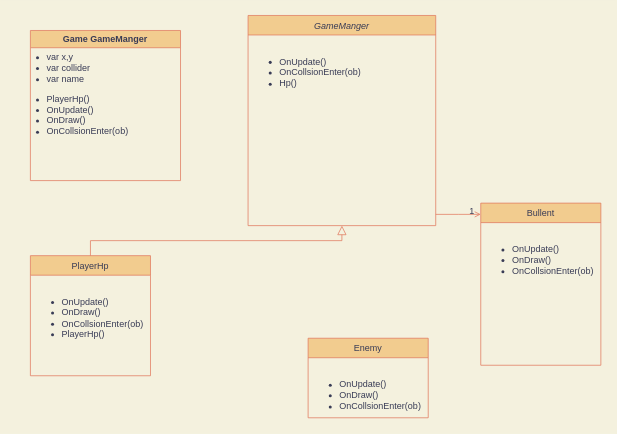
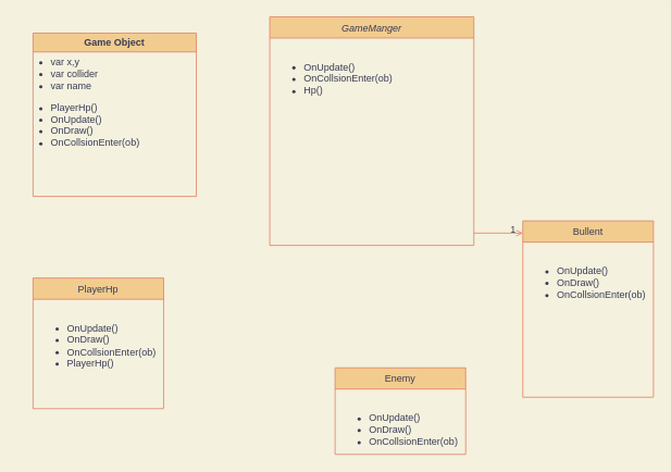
  <mxCell id="0" />
  <mxCell id="1" parent="0" />
  <mxCell id="2" value="GameManger" style="swimlane;fontStyle=2;align=center;verticalAlign=top;childLayout=stackLayout;horizontal=1;startSize=26;horizontalStack=0;resizeParent=1;resizeLast=0;collapsible=1;marginBottom=0;rounded=0;shadow=0;strokeWidth=1;fillColor=#F2CC8F;strokeColor=#E07A5F;fontColor=#393C56;" parent="1" vertex="1"><mxGeometry x="330" y="20" width="250" height="280" as="geometry"><mxRectangle x="230" y="140" width="160" height="26" as="alternateBounds" /></mxGeometry></mxCell>
  <mxCell id="3" value="&lt;div&gt;&lt;br&gt;&lt;/div&gt;&lt;ul&gt;&lt;li&gt;OnUpdate()&lt;/li&gt;&lt;li&gt;OnCollsionEnter(ob)&lt;/li&gt;&lt;li&gt;Hp()&lt;/li&gt;&lt;/ul&gt;" style="text;strokeColor=none;fillColor=none;html=1;whiteSpace=wrap;verticalAlign=middle;overflow=hidden;fontColor=#393C56;" parent="2" vertex="1"><mxGeometry y="26" width="250" height="84" as="geometry" /></mxCell>
  <mxCell id="4" value="PlayerHp" style="swimlane;fontStyle=0;align=center;verticalAlign=top;childLayout=stackLayout;horizontal=1;startSize=26;horizontalStack=0;resizeParent=1;resizeLast=0;collapsible=1;marginBottom=0;rounded=0;shadow=0;strokeWidth=1;fillColor=#F2CC8F;strokeColor=#E07A5F;fontColor=#393C56;" parent="1" vertex="1"><mxGeometry x="40" y="340" width="160" height="160" as="geometry"><mxRectangle x="130" y="380" width="160" height="26" as="alternateBounds" /></mxGeometry></mxCell>
  <mxCell id="5" value="&lt;div&gt;&lt;br&gt;&lt;/div&gt;&lt;ul&gt;&lt;li&gt;OnUpdate()&lt;/li&gt;&lt;li&gt;OnDraw()&lt;/li&gt;&lt;li&gt;OnCollsionEnter(ob)&lt;/li&gt;&lt;li&gt;PlayerHp()&lt;/li&gt;&lt;/ul&gt;" style="text;strokeColor=none;fillColor=none;html=1;whiteSpace=wrap;verticalAlign=middle;overflow=hidden;fontColor=#393C56;" parent="4" vertex="1"><mxGeometry y="26" width="160" height="94" as="geometry" /></mxCell>
- <mxCell id="6" value="" style="endArrow=block;endSize=10;endFill=0;shadow=0;strokeWidth=1;rounded=0;edgeStyle=elbowEdgeStyle;elbow=vertical;labelBackgroundColor=#F4F1DE;strokeColor=#E07A5F;fontColor=#393C56;" parent="1" source="4" target="2" edge="1"><mxGeometry width="160" relative="1" as="geometry"><mxPoint x="190" y="173" as="sourcePoint" /><mxPoint x="190" y="173" as="targetPoint" /></mxGeometry></mxCell>
  <mxCell id="7" value="Enemy" style="swimlane;fontStyle=0;align=center;verticalAlign=top;childLayout=stackLayout;horizontal=1;startSize=26;horizontalStack=0;resizeParent=1;resizeLast=0;collapsible=1;marginBottom=0;rounded=0;shadow=0;strokeWidth=1;fillColor=#F2CC8F;strokeColor=#E07A5F;fontColor=#393C56;" parent="1" vertex="1"><mxGeometry x="410" y="450" width="160" height="106" as="geometry"><mxRectangle x="340" y="380" width="170" height="26" as="alternateBounds" /></mxGeometry></mxCell>
  <mxCell id="8" value="&lt;div&gt;&lt;br&gt;&lt;/div&gt;&lt;ul&gt;&lt;li&gt;OnUpdate()&lt;/li&gt;&lt;li&gt;OnDraw()&lt;/li&gt;&lt;li&gt;OnCollsionEnter(ob)&lt;/li&gt;&lt;/ul&gt;" style="text;strokeColor=none;fillColor=none;html=1;whiteSpace=wrap;verticalAlign=middle;overflow=hidden;fontColor=#393C56;" parent="7" vertex="1"><mxGeometry y="26" width="160" height="80" as="geometry" /></mxCell>
  <mxCell id="9" value="Bullent" style="swimlane;fontStyle=0;align=center;verticalAlign=top;childLayout=stackLayout;horizontal=1;startSize=26;horizontalStack=0;resizeParent=1;resizeLast=0;collapsible=1;marginBottom=0;rounded=0;shadow=0;strokeWidth=1;fillColor=#F2CC8F;strokeColor=#E07A5F;fontColor=#393C56;" parent="1" vertex="1"><mxGeometry x="640" y="270" width="160" height="216" as="geometry"><mxRectangle x="550" y="140" width="160" height="26" as="alternateBounds" /></mxGeometry></mxCell>
  <mxCell id="10" value="&lt;div&gt;&lt;br&gt;&lt;/div&gt;&lt;ul&gt;&lt;li&gt;OnUpdate()&lt;/li&gt;&lt;li&gt;OnDraw()&lt;/li&gt;&lt;li&gt;OnCollsionEnter(ob)&lt;/li&gt;&lt;/ul&gt;" style="text;strokeColor=none;fillColor=none;html=1;whiteSpace=wrap;verticalAlign=middle;overflow=hidden;fontColor=#393C56;" parent="9" vertex="1"><mxGeometry y="26" width="160" height="80" as="geometry" /></mxCell>
  <mxCell id="11" value="" style="endArrow=open;shadow=0;strokeWidth=1;rounded=0;endFill=1;edgeStyle=elbowEdgeStyle;elbow=vertical;labelBackgroundColor=#F4F1DE;strokeColor=#E07A5F;fontColor=#393C56;" parent="1" source="2" target="9" edge="1"><mxGeometry x="0.5" y="41" relative="1" as="geometry"><mxPoint x="370" y="162" as="sourcePoint" /><mxPoint x="530" y="162" as="targetPoint" /><mxPoint x="-40" y="32" as="offset" /></mxGeometry></mxCell>
  <mxCell id="12" value="1" style="resizable=0;align=right;verticalAlign=bottom;labelBackgroundColor=none;fontSize=12;fillColor=#F2CC8F;strokeColor=#E07A5F;fontColor=#393C56;" parent="11" connectable="0" vertex="1"><mxGeometry x="1" relative="1" as="geometry"><mxPoint x="-7" y="4" as="offset" /></mxGeometry></mxCell>
- <mxCell id="13" value="Game GameManger" style="swimlane;fillColor=#F2CC8F;strokeColor=#E07A5F;fontColor=#393C56;" parent="1" vertex="1"><mxGeometry x="40" y="40" width="200" height="200" as="geometry" /></mxCell>
+ <mxCell id="13" value="Game Object" style="swimlane;fillColor=#F2CC8F;strokeColor=#E07A5F;fontColor=#393C56;" parent="1" vertex="1"><mxGeometry x="40" y="40" width="200" height="200" as="geometry" /></mxCell>
  <mxCell id="14" value="&lt;ul&gt;&lt;li&gt;var x,y&lt;/li&gt;&lt;li&gt;var collider&lt;/li&gt;&lt;li&gt;var name&lt;/li&gt;&lt;/ul&gt;" style="text;strokeColor=none;fillColor=none;html=1;whiteSpace=wrap;verticalAlign=middle;overflow=hidden;fontColor=#393C56;" parent="13" vertex="1"><mxGeometry x="-20" y="10" width="110" height="80" as="geometry" /></mxCell>
  <mxCell id="15" value="&lt;ul&gt;&lt;li&gt;PlayerHp()&lt;/li&gt;&lt;li&gt;OnUpdate()&lt;/li&gt;&lt;li&gt;OnDraw()&lt;/li&gt;&lt;li&gt;OnCollsionEnter(ob)&lt;/li&gt;&lt;/ul&gt;" style="text;strokeColor=none;fillColor=none;html=1;whiteSpace=wrap;verticalAlign=middle;overflow=hidden;fontColor=#393C56;" parent="13" vertex="1"><mxGeometry x="-20" y="70" width="210" height="80" as="geometry" /></mxCell>
